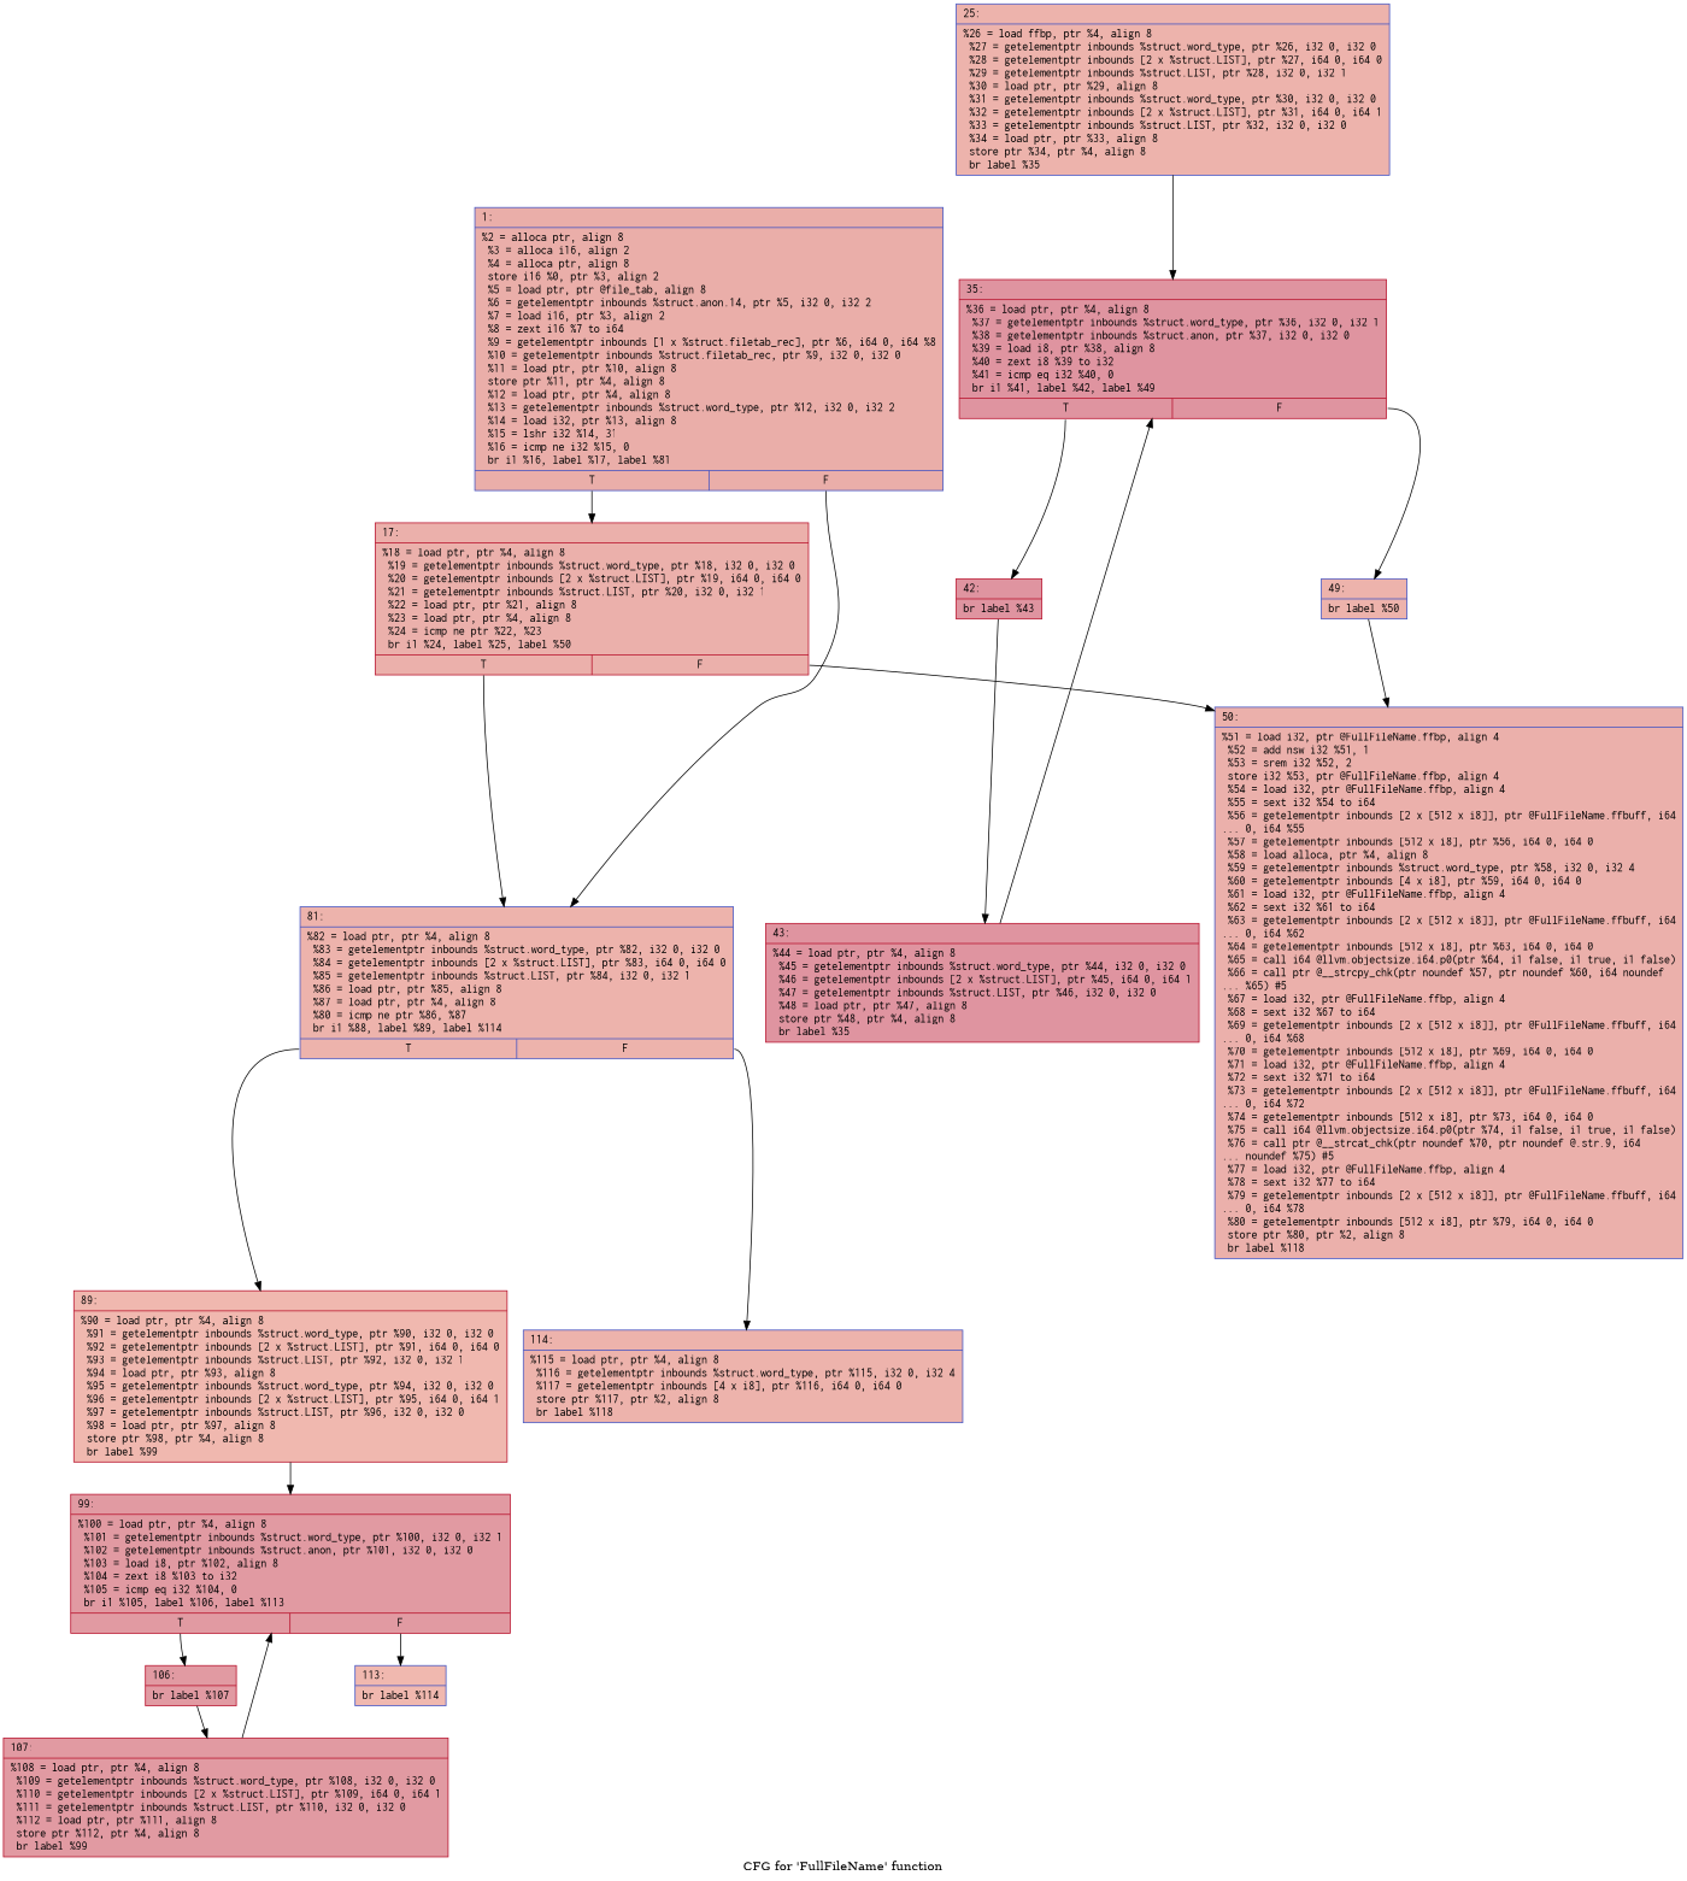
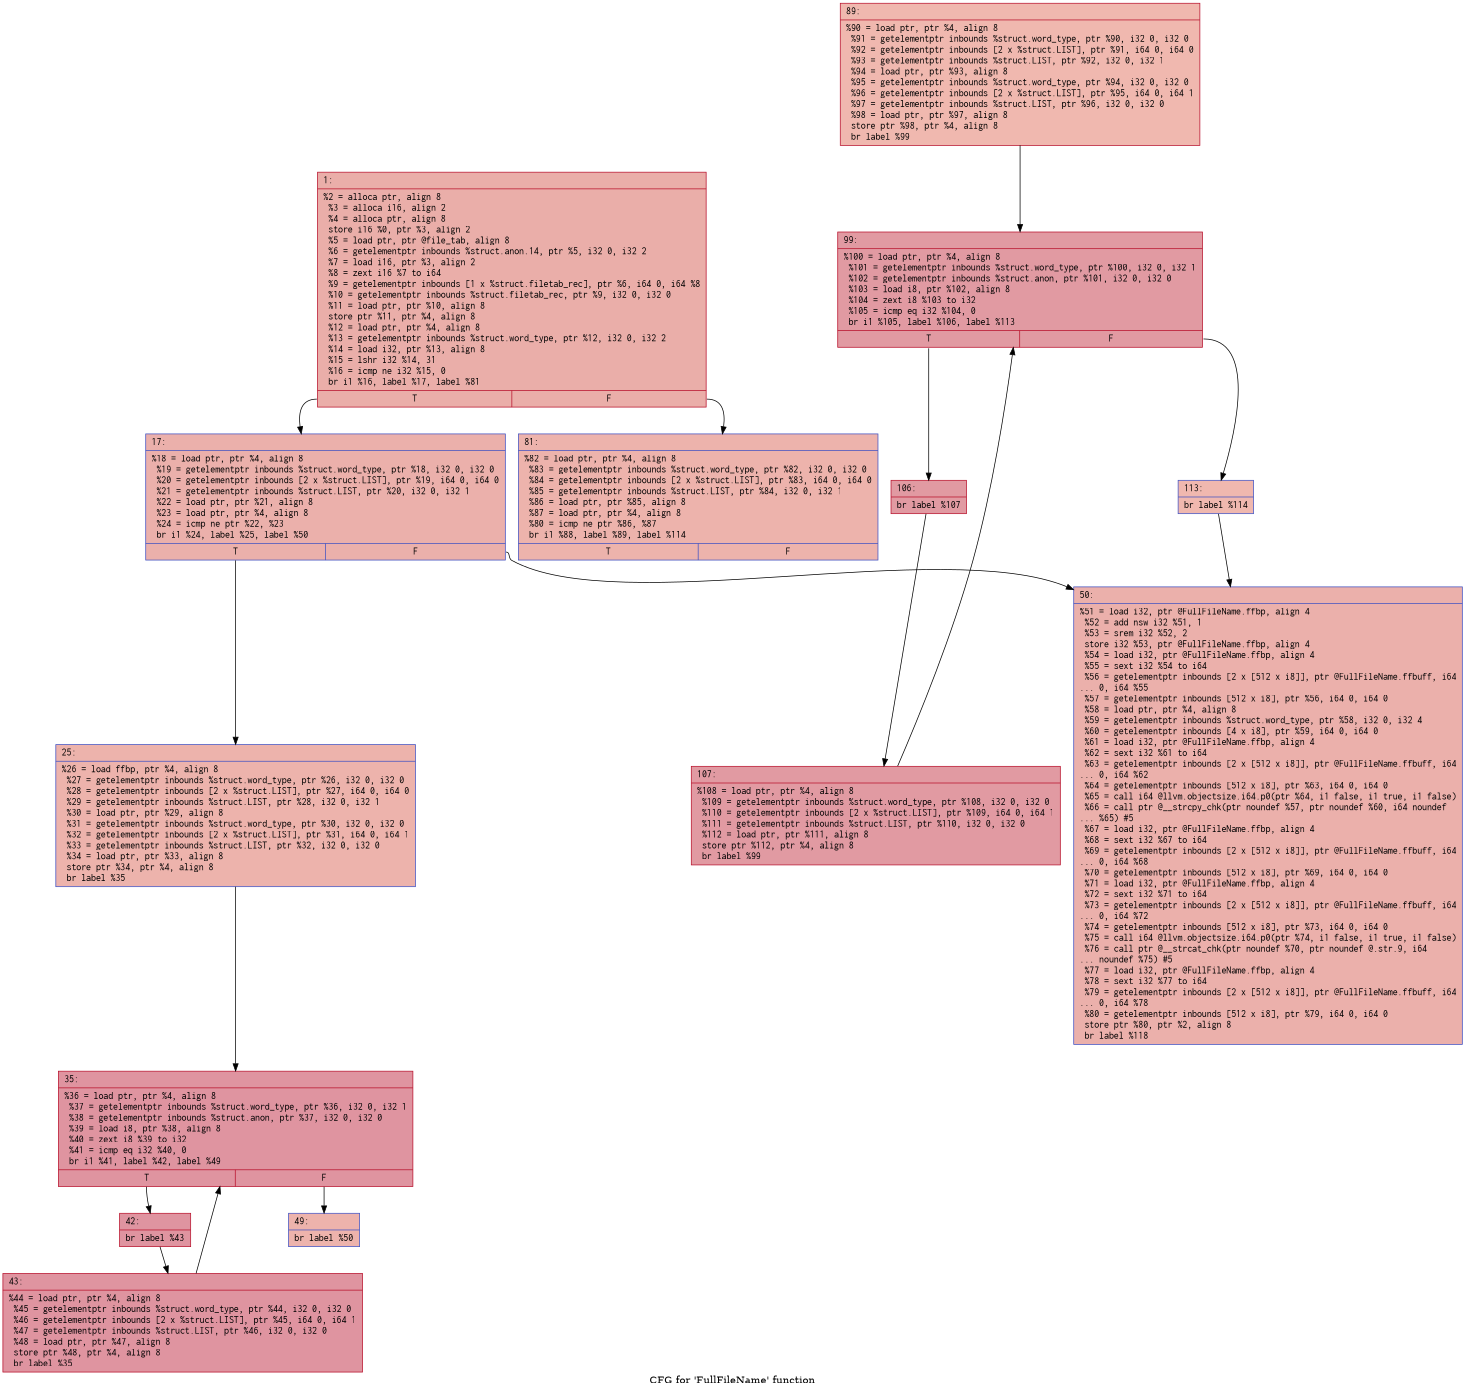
  digraph {
    label="CFG for 'FullFileName' function"
    node [color="#3d50c3ff" fillcolor="#d6524470" fontname=Courier shape=record style=filled]
-   n1 [fillcolor="#d0473d70" label="{1:\l|  %2 = alloca ptr, align 8\l  %3 = alloca i16, align 2\l  %4 = alloca ptr, align 8\l  store i16 %0, ptr %3, align 2\l  %5 = load ptr, ptr @file_tab, align 8\l  %6 = getelementptr inbounds %struct.anon.14, ptr %5, i32 0, i32 2\l  %7 = load i16, ptr %3, align 2\l  %8 = zext i16 %7 to i64\l  %9 = getelementptr inbounds [1 x %struct.filetab_rec], ptr %6, i64 0, i64 %8\l  %10 = getelementptr inbounds %struct.filetab_rec, ptr %9, i32 0, i32 0\l  %11 = load ptr, ptr %10, align 8\l  store ptr %11, ptr %4, align 8\l  %12 = load ptr, ptr %4, align 8\l  %13 = getelementptr inbounds %struct.word_type, ptr %12, i32 0, i32 2\l  %14 = load i32, ptr %13, align 8\l  %15 = lshr i32 %14, 31\l  %16 = icmp ne i32 %15, 0\l  br i1 %16, label %17, label %81\l|{<s0>T|<s1>F}}"]
-   n2 [color="#b70d28ff" fillcolor="#d24b4070" label="{17:\l|  %18 = load ptr, ptr %4, align 8\l  %19 = getelementptr inbounds %struct.word_type, ptr %18, i32 0, i32 0\l  %20 = getelementptr inbounds [2 x %struct.LIST], ptr %19, i64 0, i64 0\l  %21 = getelementptr inbounds %struct.LIST, ptr %20, i32 0, i32 1\l  %22 = load ptr, ptr %21, align 8\l  %23 = load ptr, ptr %4, align 8\l  %24 = icmp ne ptr %22, %23\l  br i1 %24, label %25, label %50\l|{<s0>T|<s1>F}}"]
+   n1 [color="#b70d28ff" fillcolor="#d0473d70" label="{1:\l|  %2 = alloca ptr, align 8\l  %3 = alloca i16, align 2\l  %4 = alloca ptr, align 8\l  store i16 %0, ptr %3, align 2\l  %5 = load ptr, ptr @file_tab, align 8\l  %6 = getelementptr inbounds %struct.anon.14, ptr %5, i32 0, i32 2\l  %7 = load i16, ptr %3, align 2\l  %8 = zext i16 %7 to i64\l  %9 = getelementptr inbounds [1 x %struct.filetab_rec], ptr %6, i64 0, i64 %8\l  %10 = getelementptr inbounds %struct.filetab_rec, ptr %9, i32 0, i32 0\l  %11 = load ptr, ptr %10, align 8\l  store ptr %11, ptr %4, align 8\l  %12 = load ptr, ptr %4, align 8\l  %13 = getelementptr inbounds %struct.word_type, ptr %12, i32 0, i32 2\l  %14 = load i32, ptr %13, align 8\l  %15 = lshr i32 %14, 31\l  %16 = icmp ne i32 %15, 0\l  br i1 %16, label %17, label %81\l|{<s0>T|<s1>F}}"]
+   n2 [fillcolor="#d24b4070" label="{17:\l|  %18 = load ptr, ptr %4, align 8\l  %19 = getelementptr inbounds %struct.word_type, ptr %18, i32 0, i32 0\l  %20 = getelementptr inbounds [2 x %struct.LIST], ptr %19, i64 0, i64 0\l  %21 = getelementptr inbounds %struct.LIST, ptr %20, i32 0, i32 1\l  %22 = load ptr, ptr %21, align 8\l  %23 = load ptr, ptr %4, align 8\l  %24 = icmp ne ptr %22, %23\l  br i1 %24, label %25, label %50\l|{<s0>T|<s1>F}}"]
    n3 [label="{81:\l|  %82 = load ptr, ptr %4, align 8\l  %83 = getelementptr inbounds %struct.word_type, ptr %82, i32 0, i32 0\l  %84 = getelementptr inbounds [2 x %struct.LIST], ptr %83, i64 0, i64 0\l  %85 = getelementptr inbounds %struct.LIST, ptr %84, i32 0, i32 1\l  %86 = load ptr, ptr %85, align 8\l  %87 = load ptr, ptr %4, align 8\l  %80 = icmp ne ptr %86, %87\l  br i1 %88, label %89, label %114\l|{<s0>T|<s1>F}}"]
    n4 [label="{25:\l|  %26 = load ffbp, ptr %4, align 8\l  %27 = getelementptr inbounds %struct.word_type, ptr %26, i32 0, i32 0\l  %28 = getelementptr inbounds [2 x %struct.LIST], ptr %27, i64 0, i64 0\l  %29 = getelementptr inbounds %struct.LIST, ptr %28, i32 0, i32 1\l  %30 = load ptr, ptr %29, align 8\l  %31 = getelementptr inbounds %struct.word_type, ptr %30, i32 0, i32 0\l  %32 = getelementptr inbounds [2 x %struct.LIST], ptr %31, i64 0, i64 1\l  %33 = getelementptr inbounds %struct.LIST, ptr %32, i32 0, i32 0\l  %34 = load ptr, ptr %33, align 8\l  store ptr %34, ptr %4, align 8\l  br label %35\l}"]
-   n5 [fillcolor="#d24b4070" label="{50:\l|  %51 = load i32, ptr @FullFileName.ffbp, align 4\l  %52 = add nsw i32 %51, 1\l  %53 = srem i32 %52, 2\l  store i32 %53, ptr @FullFileName.ffbp, align 4\l  %54 = load i32, ptr @FullFileName.ffbp, align 4\l  %55 = sext i32 %54 to i64\l  %56 = getelementptr inbounds [2 x [512 x i8]], ptr @FullFileName.ffbuff, i64\l... 0, i64 %55\l  %57 = getelementptr inbounds [512 x i8], ptr %56, i64 0, i64 0\l  %58 = load alloca, ptr %4, align 8\l  %59 = getelementptr inbounds %struct.word_type, ptr %58, i32 0, i32 4\l  %60 = getelementptr inbounds [4 x i8], ptr %59, i64 0, i64 0\l  %61 = load i32, ptr @FullFileName.ffbp, align 4\l  %62 = sext i32 %61 to i64\l  %63 = getelementptr inbounds [2 x [512 x i8]], ptr @FullFileName.ffbuff, i64\l... 0, i64 %62\l  %64 = getelementptr inbounds [512 x i8], ptr %63, i64 0, i64 0\l  %65 = call i64 @llvm.objectsize.i64.p0(ptr %64, i1 false, i1 true, i1 false)\l  %66 = call ptr @__strcpy_chk(ptr noundef %57, ptr noundef %60, i64 noundef\l... %65) #5\l  %67 = load i32, ptr @FullFileName.ffbp, align 4\l  %68 = sext i32 %67 to i64\l  %69 = getelementptr inbounds [2 x [512 x i8]], ptr @FullFileName.ffbuff, i64\l... 0, i64 %68\l  %70 = getelementptr inbounds [512 x i8], ptr %69, i64 0, i64 0\l  %71 = load i32, ptr @FullFileName.ffbp, align 4\l  %72 = sext i32 %71 to i64\l  %73 = getelementptr inbounds [2 x [512 x i8]], ptr @FullFileName.ffbuff, i64\l... 0, i64 %72\l  %74 = getelementptr inbounds [512 x i8], ptr %73, i64 0, i64 0\l  %75 = call i64 @llvm.objectsize.i64.p0(ptr %74, i1 false, i1 true, i1 false)\l  %76 = call ptr @__strcat_chk(ptr noundef %70, ptr noundef @.str.9, i64\l... noundef %75) #5\l  %77 = load i32, ptr @FullFileName.ffbp, align 4\l  %78 = sext i32 %77 to i64\l  %79 = getelementptr inbounds [2 x [512 x i8]], ptr @FullFileName.ffbuff, i64\l... 0, i64 %78\l  %80 = getelementptr inbounds [512 x i8], ptr %79, i64 0, i64 0\l  store ptr %80, ptr %2, align 8\l  br label %118\l}"]
+   n5 [fillcolor="#d24b4070" label="{50:\l|  %51 = load i32, ptr @FullFileName.ffbp, align 4\l  %52 = add nsw i32 %51, 1\l  %53 = srem i32 %52, 2\l  store i32 %53, ptr @FullFileName.ffbp, align 4\l  %54 = load i32, ptr @FullFileName.ffbp, align 4\l  %55 = sext i32 %54 to i64\l  %56 = getelementptr inbounds [2 x [512 x i8]], ptr @FullFileName.ffbuff, i64\l... 0, i64 %55\l  %57 = getelementptr inbounds [512 x i8], ptr %56, i64 0, i64 0\l  %58 = load ptr, ptr %4, align 8\l  %59 = getelementptr inbounds %struct.word_type, ptr %58, i32 0, i32 4\l  %60 = getelementptr inbounds [4 x i8], ptr %59, i64 0, i64 0\l  %61 = load i32, ptr @FullFileName.ffbp, align 4\l  %62 = sext i32 %61 to i64\l  %63 = getelementptr inbounds [2 x [512 x i8]], ptr @FullFileName.ffbuff, i64\l... 0, i64 %62\l  %64 = getelementptr inbounds [512 x i8], ptr %63, i64 0, i64 0\l  %65 = call i64 @llvm.objectsize.i64.p0(ptr %64, i1 false, i1 true, i1 false)\l  %66 = call ptr @__strcpy_chk(ptr noundef %57, ptr noundef %60, i64 noundef\l... %65) #5\l  %67 = load i32, ptr @FullFileName.ffbp, align 4\l  %68 = sext i32 %67 to i64\l  %69 = getelementptr inbounds [2 x [512 x i8]], ptr @FullFileName.ffbuff, i64\l... 0, i64 %68\l  %70 = getelementptr inbounds [512 x i8], ptr %69, i64 0, i64 0\l  %71 = load i32, ptr @FullFileName.ffbp, align 4\l  %72 = sext i32 %71 to i64\l  %73 = getelementptr inbounds [2 x [512 x i8]], ptr @FullFileName.ffbuff, i64\l... 0, i64 %72\l  %74 = getelementptr inbounds [512 x i8], ptr %73, i64 0, i64 0\l  %75 = call i64 @llvm.objectsize.i64.p0(ptr %74, i1 false, i1 true, i1 false)\l  %76 = call ptr @__strcat_chk(ptr noundef %70, ptr noundef @.str.9, i64\l... noundef %75) #5\l  %77 = load i32, ptr @FullFileName.ffbp, align 4\l  %78 = sext i32 %77 to i64\l  %79 = getelementptr inbounds [2 x [512 x i8]], ptr @FullFileName.ffbuff, i64\l... 0, i64 %78\l  %80 = getelementptr inbounds [512 x i8], ptr %79, i64 0, i64 0\l  store ptr %80, ptr %2, align 8\l  br label %118\l}"]
    n6 [color="#b70d28ff" fillcolor="#dc5d4a70" label="{89:\l|  %90 = load ptr, ptr %4, align 8\l  %91 = getelementptr inbounds %struct.word_type, ptr %90, i32 0, i32 0\l  %92 = getelementptr inbounds [2 x %struct.LIST], ptr %91, i64 0, i64 0\l  %93 = getelementptr inbounds %struct.LIST, ptr %92, i32 0, i32 1\l  %94 = load ptr, ptr %93, align 8\l  %95 = getelementptr inbounds %struct.word_type, ptr %94, i32 0, i32 0\l  %96 = getelementptr inbounds [2 x %struct.LIST], ptr %95, i64 0, i64 1\l  %97 = getelementptr inbounds %struct.LIST, ptr %96, i32 0, i32 0\l  %98 = load ptr, ptr %97, align 8\l  store ptr %98, ptr %4, align 8\l  br label %99\l}"]
-   n7 [label="{114:\l|  %115 = load ptr, ptr %4, align 8\l  %116 = getelementptr inbounds %struct.word_type, ptr %115, i32 0, i32 4\l  %117 = getelementptr inbounds [4 x i8], ptr %116, i64 0, i64 0\l  store ptr %117, ptr %2, align 8\l  br label %118\l}"]
    n8 [color="#b70d28ff" fillcolor="#b70d2870" label="{35:\l|  %36 = load ptr, ptr %4, align 8\l  %37 = getelementptr inbounds %struct.word_type, ptr %36, i32 0, i32 1\l  %38 = getelementptr inbounds %struct.anon, ptr %37, i32 0, i32 0\l  %39 = load i8, ptr %38, align 8\l  %40 = zext i8 %39 to i32\l  %41 = icmp eq i32 %40, 0\l  br i1 %41, label %42, label %49\l|{<s0>T|<s1>F}}"]
    n9 [color="#b70d28ff" fillcolor="#bb1b2c70" label="{99:\l|  %100 = load ptr, ptr %4, align 8\l  %101 = getelementptr inbounds %struct.word_type, ptr %100, i32 0, i32 1\l  %102 = getelementptr inbounds %struct.anon, ptr %101, i32 0, i32 0\l  %103 = load i8, ptr %102, align 8\l  %104 = zext i8 %103 to i32\l  %105 = icmp eq i32 %104, 0\l  br i1 %105, label %106, label %113\l|{<s0>T|<s1>F}}"]
    n10 [color="#b70d28ff" fillcolor="#b70d2870" label="{42:\l|  br label %43\l}"]
    n11 [label="{49:\l|  br label %50\l}"]
    n12 [color="#b70d28ff" fillcolor="#b70d2870" label="{43:\l|  %44 = load ptr, ptr %4, align 8\l  %45 = getelementptr inbounds %struct.word_type, ptr %44, i32 0, i32 0\l  %46 = getelementptr inbounds [2 x %struct.LIST], ptr %45, i64 0, i64 1\l  %47 = getelementptr inbounds %struct.LIST, ptr %46, i32 0, i32 0\l  %48 = load ptr, ptr %47, align 8\l  store ptr %48, ptr %4, align 8\l  br label %35\l}"]
    n13 [color="#b70d28ff" fillcolor="#bb1b2c70" label="{106:\l|  br label %107\l}"]
    n14 [fillcolor="#dc5d4a70" label="{113:\l|  br label %114\l}"]
    n15 [color="#b70d28ff" fillcolor="#bb1b2c70" label="{107:\l|  %108 = load ptr, ptr %4, align 8\l  %109 = getelementptr inbounds %struct.word_type, ptr %108, i32 0, i32 0\l  %110 = getelementptr inbounds [2 x %struct.LIST], ptr %109, i64 0, i64 1\l  %111 = getelementptr inbounds %struct.LIST, ptr %110, i32 0, i32 0\l  %112 = load ptr, ptr %111, align 8\l  store ptr %112, ptr %4, align 8\l  br label %99\l}"]
    n1 -> n2 [tailport=s0]
    n1 -> n3 [tailport=s1]
-   n2 -> n3 [tailport=s0]
+   n2 -> n4 [tailport=s0]
    n2 -> n5 [tailport=s1]
-   n3 -> n6 [tailport=s0]
-   n3 -> n7 [tailport=s1]
    n4 -> n8
    n6 -> n9
    n8 -> n10 [tailport=s0]
    n8 -> n11 [tailport=s1]
    n9 -> n13 [tailport=s0]
    n9 -> n14 [tailport=s1]
    n10 -> n12
-   n11 -> n5
+   n14 -> n5
    n12 -> n8
    n13 -> n15
    n15 -> n9
  }
